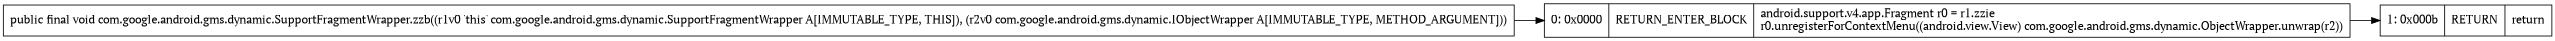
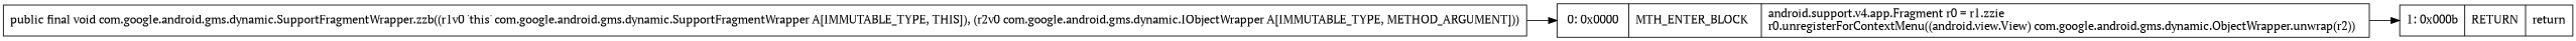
  digraph {
    rankdir=LR
    fontname="PT Serif"
    node [shape=record fontname="PT Serif"]
    edge [fontname="PT Serif"]
-   n1 [label="{0\:\ 0x0000|RETURN_ENTER_BLOCK\l|android.support.v4.app.Fragment r0 = r1.zzie\lr0.unregisterForContextMenu((android.view.View) com.google.android.gms.dynamic.ObjectWrapper.unwrap(r2))\l}"]
+   n1 [label="{0\:\ 0x0000|MTH_ENTER_BLOCK\l|android.support.v4.app.Fragment r0 = r1.zzie\lr0.unregisterForContextMenu((android.view.View) com.google.android.gms.dynamic.ObjectWrapper.unwrap(r2))\l}"]
    n2 [label="{1\:\ 0x000b|RETURN\l|return\l}"]
    n3 [label="{public final void com.google.android.gms.dynamic.SupportFragmentWrapper.zzb((r1v0 'this' com.google.android.gms.dynamic.SupportFragmentWrapper A[IMMUTABLE_TYPE, THIS]), (r2v0 com.google.android.gms.dynamic.IObjectWrapper A[IMMUTABLE_TYPE, METHOD_ARGUMENT])) }"]
    n1 -> n2
    n3 -> n1
  }
